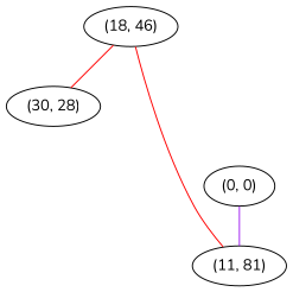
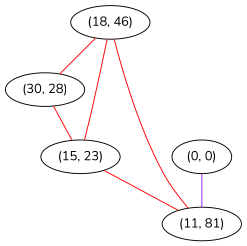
  graph {
    fontname=Nunito
    node [fontname=Nunito]
    edge [color=red fontname=Nunito weight=1]
    n1 [label="(18, 46)"]
    "(30, 28)"
+   "(15, 23)"
    n4 [label="(11, 81)"]
    "(0, 0)"
    n1 -- "(30, 28)"
+   n1 -- "(15, 23)"
    n1 -- n4
+   "(30, 28)" -- "(15, 23)"
+   "(15, 23)" -- n4
    "(0, 0)" -- n4 [color=purple weight=4]
  }
